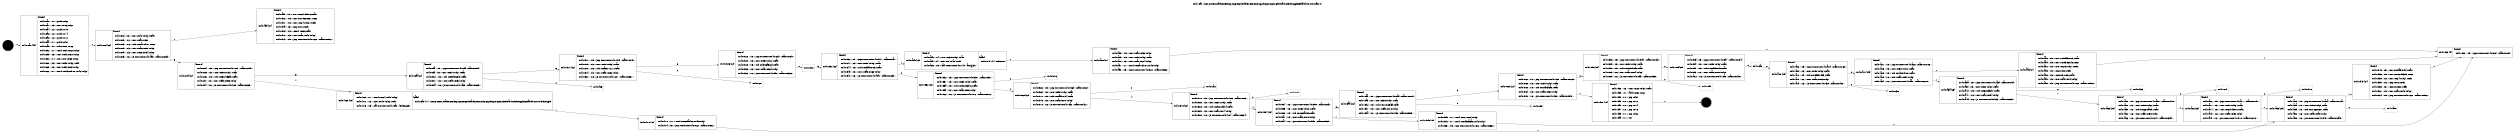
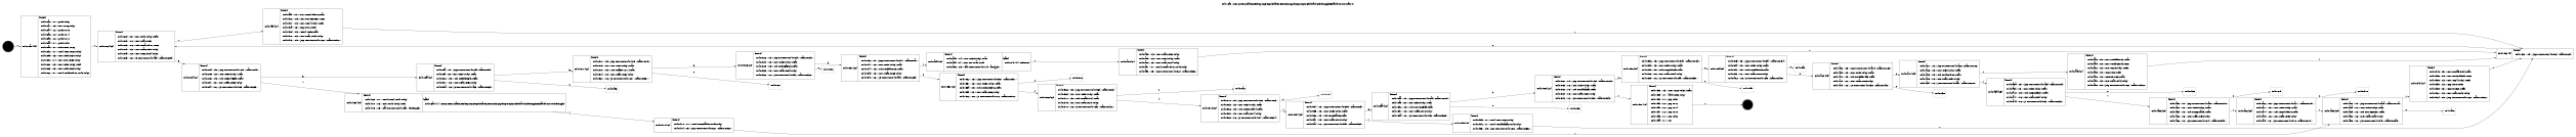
  digraph {
    label="0x4018a0 (/mnt/c/Users/mathe/Desktop/tcc/POCII/binaries/extr_micropythonportspic16bitboard.c_led_toggle_Final-ollvm.out::main(0))"
    labelloc=t
    rankdir=LR
    node [shape=record]
    Entry [fillcolor=black height=0.3 shape=circle style=filled width=0.3]
    n2 [label="{\n     0x4018a0 [45]\l\n     | [instrs]\l\n     &nbsp;&nbsp;0x4018a0 \<+1\>: push %rbp\l\n     &nbsp;&nbsp;0x4018a1 \<+3\>: mov %rsp,%rbp\l\n     &nbsp;&nbsp;0x4018a4 \<+2\>: push %r15\l\n     &nbsp;&nbsp;0x4018a6 \<+2\>: push %r14\l\n     &nbsp;&nbsp;0x4018a8 \<+2\>: push %r12\l\n     &nbsp;&nbsp;0x4018aa \<+1\>: push %rbx\l\n     &nbsp;&nbsp;0x4018ab \<+7\>: sub $0x80,%rsp\l\n     &nbsp;&nbsp;0x4018b2 \<+7\>: movl $0x0,-0x2c(%rbp)\l\n     &nbsp;&nbsp;0x4018b9 \<+3\>: mov %edi,-0x30(%rbp)\l\n     &nbsp;&nbsp;0x4018bc \<+4\>: mov %rsi,-0x38(%rbp)\l\n     &nbsp;&nbsp;0x4018c0 \<+3\>: mov -0x30(%rbp),%edi\l\n     &nbsp;&nbsp;0x4018c3 \<+3\>: mov %edi,-0x28(%rbp)\l\n     &nbsp;&nbsp;0x4018c6 \<+7\>: movl $0x4381f780,-0x4c(%rbp)\l\n  }"]
    n3 [label="{\n     0x4018cd [23]\l\n     | [instrs]\l\n     &nbsp;&nbsp;0x4018cd \<+3\>: mov -0x4c(%rbp),%eax\l\n     &nbsp;&nbsp;0x4018d0 \<+2\>: mov %eax,%ecx\l\n     &nbsp;&nbsp;0x4018d2 \<+6\>: sub $0x8a78f181,%ecx\l\n     &nbsp;&nbsp;0x4018d8 \<+3\>: mov %eax,-0x50(%rbp)\l\n     &nbsp;&nbsp;0x4018db \<+3\>: mov %ecx,-0x54(%rbp)\l\n     &nbsp;&nbsp;0x4018de \<+6\>: je 0000000000401afd \<main+0x25d\>\l\n  }"]
    n4 [label="{\n     0x401afd [27]\l\n     | [instrs]\l\n     &nbsp;&nbsp;0x401afd \<+5\>: mov $0x6d7d9900,%eax\l\n     &nbsp;&nbsp;0x401b02 \<+5\>: mov $0x79688e37,%ecx\l\n     &nbsp;&nbsp;0x401b07 \<+3\>: mov -0x24(%rbp),%edx\l\n     &nbsp;&nbsp;0x401b0a \<+3\>: cmp $0x1,%edx\l\n     &nbsp;&nbsp;0x401b0d \<+3\>: cmovl %ecx,%eax\l\n     &nbsp;&nbsp;0x401b10 \<+3\>: mov %eax,-0x4c(%rbp)\l\n     &nbsp;&nbsp;0x401b13 \<+5\>: jmp 0000000000401e22 \<main+0x582\>\l\n  }"]
    n5 [label="{\n     0x4018e4 [22]\l\n     | [instrs]\l\n     &nbsp;&nbsp;0x4018e4 \<+5\>: jmp 00000000004018e9 \<main+0x49\>\l\n     &nbsp;&nbsp;0x4018e9 \<+3\>: mov -0x50(%rbp),%eax\l\n     &nbsp;&nbsp;0x4018ec \<+5\>: sub $0x9c7b53b9,%eax\l\n     &nbsp;&nbsp;0x4018f1 \<+3\>: mov %eax,-0x58(%rbp)\l\n     &nbsp;&nbsp;0x4018f4 \<+6\>: je 0000000000401b69 \<main+0x2c9\>\l\n  }"]
    n6 [label="{\n     0x401e22 [5]\l\n     | [instrs]\l\n     &nbsp;&nbsp;0x401e22 \<+5\>: jmp 00000000004018cd \<main+0x2d\>\l\n  }"]
    n7 [label="{\n     0x401b69 [15]\l\n     | [instrs]\l\n     &nbsp;&nbsp;0x401b69 \<+7\>: movl $0x64,-0x40(%rbp)\l\n     &nbsp;&nbsp;0x401b70 \<+3\>: mov -0x40(%rbp),%edi\l\n     &nbsp;&nbsp;0x401b73 \<+5\>: call 00000000004013a0 \<led_toggle\>\l\n     | [calls]\l\n     &nbsp;&nbsp;0x4013a0 \{1\} (/mnt/c/Users/mathe/Desktop/tcc/POCII/binaries/extr_micropythonportspic16bitboard.c_led_toggle_Final-ollvm.out::led_toggle)\l\n  }"]
    n8 [label="{\n     0x4018fa [22]\l\n     | [instrs]\l\n     &nbsp;&nbsp;0x4018fa \<+5\>: jmp 00000000004018ff \<main+0x5f\>\l\n     &nbsp;&nbsp;0x4018ff \<+3\>: mov -0x50(%rbp),%eax\l\n     &nbsp;&nbsp;0x401902 \<+5\>: sub $0x9f73564e,%eax\l\n     &nbsp;&nbsp;0x401907 \<+3\>: mov %eax,-0x5c(%rbp)\l\n     &nbsp;&nbsp;0x40190a \<+6\>: je 0000000000401ac3 \<main+0x223\>\l\n  }"]
    n9 [label="{\n     0x401b78 [12]\l\n     | [instrs]\l\n     &nbsp;&nbsp;0x401b78 \<+7\>: movl $0x60bad8e,-0x4c(%rbp)\l\n     &nbsp;&nbsp;0x401b7f \<+5\>: jmp 0000000000401e22 \<main+0x582\>\l\n  }"]
    n10 [label="{\n     0x401ac3\l\n  }" style=dashed]
    n11 [label="{\n     0x401910 [22]\l\n     | [instrs]\l\n     &nbsp;&nbsp;0x401910 \<+5\>: jmp 0000000000401915 \<main+0x75\>\l\n     &nbsp;&nbsp;0x401915 \<+3\>: mov -0x50(%rbp),%eax\l\n     &nbsp;&nbsp;0x401918 \<+5\>: sub $0xa9577277,%eax\l\n     &nbsp;&nbsp;0x40191d \<+3\>: mov %eax,-0x60(%rbp)\l\n     &nbsp;&nbsp;0x401920 \<+6\>: je 0000000000401c87 \<main+0x3e7\>\l\n  }"]
    Exit [fillcolor=black height=0.3 peripheries=2 shape=circle style=filled width=0.3]
    n13 [label="{\n     0x401a85 [25]\l\n     | [instrs]\l\n     &nbsp;&nbsp;0x401a85 \<+5\>: jmp 0000000000401a8a \<main+0x1ea\>\l\n     &nbsp;&nbsp;0x401a8a \<+3\>: mov -0x50(%rbp),%eax\l\n     &nbsp;&nbsp;0x401a8d \<+5\>: sub $0x79688e37,%eax\l\n     &nbsp;&nbsp;0x401a92 \<+6\>: mov %eax,-0xa0(%rbp)\l\n     &nbsp;&nbsp;0x401a98 \<+6\>: je 0000000000401b4e \<main+0x2ae\>\l\n  }"]
    n14 [label="{\n     0x401c87\l\n  }" style=dashed]
    n15 [label="{\n     0x401926 [22]\l\n     | [instrs]\l\n     &nbsp;&nbsp;0x401926 \<+5\>: jmp 000000000040192b \<main+0x8b\>\l\n     &nbsp;&nbsp;0x40192b \<+3\>: mov -0x50(%rbp),%eax\l\n     &nbsp;&nbsp;0x40192e \<+5\>: sub $0xb86a3cd2,%eax\l\n     &nbsp;&nbsp;0x401933 \<+3\>: mov %eax,-0x64(%rbp)\l\n     &nbsp;&nbsp;0x401936 \<+6\>: je 0000000000401bdc \<main+0x33c\>\l\n  }"]
    n16 [label="{\n     0x401bdc\l\n  }" style=dashed]
    n17 [label="{\n     0x40193c [22]\l\n     | [instrs]\l\n     &nbsp;&nbsp;0x40193c \<+5\>: jmp 0000000000401941 \<main+0xa1\>\l\n     &nbsp;&nbsp;0x401941 \<+3\>: mov -0x50(%rbp),%eax\l\n     &nbsp;&nbsp;0x401944 \<+5\>: sub $0xbdbbe703,%eax\l\n     &nbsp;&nbsp;0x401949 \<+3\>: mov %eax,-0x68(%rbp)\l\n     &nbsp;&nbsp;0x40194c \<+6\>: je 0000000000401adb \<main+0x23b\>\l\n  }"]
    n18 [label="{\n     0x401a9e\l\n  }" style=dashed]
    n19 [label="{\n     0x401adb [13]\l\n     | [instrs]\l\n     &nbsp;&nbsp;0x401adb \<+4\>: mov -0x38(%rbp),%rax\l\n     &nbsp;&nbsp;0x401adf \<+4\>: mov 0x8(%rax),%rdi\l\n     &nbsp;&nbsp;0x401ae3 \<+5\>: call 0000000000401040 \<atoi@plt\>\l\n     | [calls]\l\n     &nbsp;&nbsp;0x401040 \{1\} (unknown)\l\n  }"]
    n20 [label="{\n     0x401952 [22]\l\n     | [instrs]\l\n     &nbsp;&nbsp;0x401952 \<+5\>: jmp 0000000000401957 \<main+0xb7\>\l\n     &nbsp;&nbsp;0x401957 \<+3\>: mov -0x50(%rbp),%eax\l\n     &nbsp;&nbsp;0x40195a \<+5\>: sub $0xd0293d76,%eax\l\n     &nbsp;&nbsp;0x40195f \<+3\>: mov %eax,-0x6c(%rbp)\l\n     &nbsp;&nbsp;0x401962 \<+6\>: je 0000000000401e16 \<main+0x576\>\l\n  }"]
    n21 [label="{\n     0x401b4e [27]\l\n     | [instrs]\l\n     &nbsp;&nbsp;0x401b4e \<+5\>: mov $0xdaf7e154,%eax\l\n     &nbsp;&nbsp;0x401b53 \<+5\>: mov $0x9c7b53b9,%ecx\l\n     &nbsp;&nbsp;0x401b58 \<+3\>: mov -0x24(%rbp),%edx\l\n     &nbsp;&nbsp;0x401b5b \<+3\>: cmp $0x0,%edx\l\n     &nbsp;&nbsp;0x401b5e \<+3\>: cmove %ecx,%eax\l\n     &nbsp;&nbsp;0x401b61 \<+3\>: mov %eax,-0x4c(%rbp)\l\n     &nbsp;&nbsp;0x401b64 \<+5\>: jmp 0000000000401e22 \<main+0x582\>\l\n  }"]
    n22 [label="{\n     0x401ae8 [21]\l\n     | [instrs]\l\n     &nbsp;&nbsp;0x401ae8 \<+3\>: mov %eax,-0x3c(%rbp)\l\n     &nbsp;&nbsp;0x401aeb \<+3\>: mov -0x3c(%rbp),%eax\l\n     &nbsp;&nbsp;0x401aee \<+3\>: mov %eax,-0x24(%rbp)\l\n     &nbsp;&nbsp;0x401af1 \<+7\>: movl $0x8a78f181,-0x4c(%rbp)\l\n     &nbsp;&nbsp;0x401af8 \<+5\>: jmp 0000000000401e22 \<main+0x582\>\l\n  }"]
    n23 [label="{\n     0x401e16\l\n  }" style=dashed]
    n24 [label="{\n     0x401968 [22]\l\n     | [instrs]\l\n     &nbsp;&nbsp;0x401968 \<+5\>: jmp 000000000040196d \<main+0xcd\>\l\n     &nbsp;&nbsp;0x40196d \<+3\>: mov -0x50(%rbp),%eax\l\n     &nbsp;&nbsp;0x401970 \<+5\>: sub $0xdaf7e154,%eax\l\n     &nbsp;&nbsp;0x401975 \<+3\>: mov %eax,-0x70(%rbp)\l\n     &nbsp;&nbsp;0x401978 \<+6\>: je 0000000000401ca2 \<main+0x402\>\l\n  }"]
    n25 [label="{\n     0x401ca2\l\n  }" style=dashed]
    n26 [label="{\n     0x40197e [22]\l\n     | [instrs]\l\n     &nbsp;&nbsp;0x40197e \<+5\>: jmp 0000000000401983 \<main+0xe3\>\l\n     &nbsp;&nbsp;0x401983 \<+3\>: mov -0x50(%rbp),%eax\l\n     &nbsp;&nbsp;0x401986 \<+5\>: sub $0xdc00dbb4,%eax\l\n     &nbsp;&nbsp;0x40198b \<+3\>: mov %eax,-0x74(%rbp)\l\n     &nbsp;&nbsp;0x40198e \<+6\>: je 0000000000401b84 \<main+0x2e4\>\l\n  }"]
    n27 [label="{\n     0x401b18\l\n  }" style=dashed]
    n28 [label="{\n     0x401b84\l\n  }" style=dashed]
    n29 [label="{\n     0x401994 [22]\l\n     | [instrs]\l\n     &nbsp;&nbsp;0x401994 \<+5\>: jmp 0000000000401999 \<main+0xf9\>\l\n     &nbsp;&nbsp;0x401999 \<+3\>: mov -0x50(%rbp),%eax\l\n     &nbsp;&nbsp;0x40199c \<+5\>: sub $0x60bad8e,%eax\l\n     &nbsp;&nbsp;0x4019a1 \<+3\>: mov %eax,-0x78(%rbp)\l\n     &nbsp;&nbsp;0x4019a4 \<+6\>: je 0000000000401dd5 \<main+0x535\>\l\n  }"]
    n30 [label="{\n     0x401a6c [25]\l\n     | [instrs]\l\n     &nbsp;&nbsp;0x401a6c \<+5\>: jmp 0000000000401a71 \<main+0x1d1\>\l\n     &nbsp;&nbsp;0x401a71 \<+3\>: mov -0x50(%rbp),%eax\l\n     &nbsp;&nbsp;0x401a74 \<+5\>: sub $0x6d7d9900,%eax\l\n     &nbsp;&nbsp;0x401a79 \<+6\>: mov %eax,-0x9c(%rbp)\l\n     &nbsp;&nbsp;0x401a7f \<+6\>: je 0000000000401b18 \<main+0x278\>\l\n  }"]
    n31 [label="{\n     0x401dd5 [19]\l\n     | [instrs]\l\n     &nbsp;&nbsp;0x401dd5 \<+7\>: movl $0x0,-0x2c(%rbp)\l\n     &nbsp;&nbsp;0x401ddc \<+7\>: movl $0x1fb6a6ae,-0x4c(%rbp)\l\n     &nbsp;&nbsp;0x401de3 \<+5\>: jmp 0000000000401e22 \<main+0x582\>\l\n  }"]
    n32 [label="{\n     0x4019aa [22]\l\n     | [instrs]\l\n     &nbsp;&nbsp;0x4019aa \<+5\>: jmp 00000000004019af \<main+0x10f\>\l\n     &nbsp;&nbsp;0x4019af \<+3\>: mov -0x50(%rbp),%eax\l\n     &nbsp;&nbsp;0x4019b2 \<+5\>: sub $0x1136543f,%eax\l\n     &nbsp;&nbsp;0x4019b7 \<+3\>: mov %eax,-0x7c(%rbp)\l\n     &nbsp;&nbsp;0x4019ba \<+6\>: je 0000000000401dc9 \<main+0x529\>\l\n  }"]
    n33 [label="{\n     0x401c7b\l\n  }" style=dashed]
    n34 [label="{\n     0x401dc9\l\n  }" style=dashed]
    n35 [label="{\n     0x4019c0 [22]\l\n     | [instrs]\l\n     &nbsp;&nbsp;0x4019c0 \<+5\>: jmp 00000000004019c5 \<main+0x125\>\l\n     &nbsp;&nbsp;0x4019c5 \<+3\>: mov -0x50(%rbp),%eax\l\n     &nbsp;&nbsp;0x4019c8 \<+5\>: sub $0x1fb6a6ae,%eax\l\n     &nbsp;&nbsp;0x4019cd \<+3\>: mov %eax,-0x80(%rbp)\l\n     &nbsp;&nbsp;0x4019d0 \<+6\>: je 0000000000401de8 \<main+0x548\>\l\n  }"]
    n36 [label="{\n     0x401a53 [25]\l\n     | [instrs]\l\n     &nbsp;&nbsp;0x401a53 \<+5\>: jmp 0000000000401a58 \<main+0x1b8\>\l\n     &nbsp;&nbsp;0x401a58 \<+3\>: mov -0x50(%rbp),%eax\l\n     &nbsp;&nbsp;0x401a5b \<+5\>: sub $0x6618abf1,%eax\l\n     &nbsp;&nbsp;0x401a60 \<+6\>: mov %eax,-0x98(%rbp)\l\n     &nbsp;&nbsp;0x401a66 \<+6\>: je 0000000000401c7b \<main+0x3db\>\l\n  }"]
    n37 [label="{\n     0x401de8 [19]\l\n     | [instrs]\l\n     &nbsp;&nbsp;0x401de8 \<+3\>: mov -0x2c(%rbp),%eax\l\n     &nbsp;&nbsp;0x401deb \<+7\>: add $0x80,%rsp\l\n     &nbsp;&nbsp;0x401df2 \<+1\>: pop %rbx\l\n     &nbsp;&nbsp;0x401df3 \<+2\>: pop %r12\l\n     &nbsp;&nbsp;0x401df5 \<+2\>: pop %r14\l\n     &nbsp;&nbsp;0x401df7 \<+2\>: pop %r15\l\n     &nbsp;&nbsp;0x401df9 \<+1\>: pop %rbp\l\n     &nbsp;&nbsp;0x401dfa \<+1\>: ret\l\n  }"]
    n38 [label="{\n     0x4019d6 [25]\l\n     | [instrs]\l\n     &nbsp;&nbsp;0x4019d6 \<+5\>: jmp 00000000004019db \<main+0x13b\>\l\n     &nbsp;&nbsp;0x4019db \<+3\>: mov -0x50(%rbp),%eax\l\n     &nbsp;&nbsp;0x4019de \<+5\>: sub $0x2c58b2f9,%eax\l\n     &nbsp;&nbsp;0x4019e3 \<+6\>: mov %eax,-0x84(%rbp)\l\n     &nbsp;&nbsp;0x4019e9 \<+6\>: je 0000000000401dfb \<main+0x55b\>\l\n  }"]
    n39 [label="{\n     0x401b33\l\n  }" style=dashed]
    n40 [label="{\n     0x401dfb\l\n  }" style=dashed]
    n41 [label="{\n     0x4019ef [25]\l\n     | [instrs]\l\n     &nbsp;&nbsp;0x4019ef \<+5\>: jmp 00000000004019f4 \<main+0x154\>\l\n     &nbsp;&nbsp;0x4019f4 \<+3\>: mov -0x50(%rbp),%eax\l\n     &nbsp;&nbsp;0x4019f7 \<+5\>: sub $0x2f5de8de,%eax\l\n     &nbsp;&nbsp;0x4019fc \<+6\>: mov %eax,-0x88(%rbp)\l\n     &nbsp;&nbsp;0x401a02 \<+6\>: je 0000000000401cae \<main+0x40e\>\l\n  }"]
    n42 [label="{\n     0x401cae\l\n  }" style=dashed]
    n43 [label="{\n     0x401a08 [25]\l\n     | [instrs]\l\n     &nbsp;&nbsp;0x401a08 \<+5\>: jmp 0000000000401a0d \<main+0x16d\>\l\n     &nbsp;&nbsp;0x401a0d \<+3\>: mov -0x50(%rbp),%eax\l\n     &nbsp;&nbsp;0x401a10 \<+5\>: sub $0x39b57d95,%eax\l\n     &nbsp;&nbsp;0x401a15 \<+6\>: mov %eax,-0x8c(%rbp)\l\n     &nbsp;&nbsp;0x401a1b \<+6\>: je 0000000000401d3e \<main+0x49e\>\l\n  }"]
    n44 [label="{\n     0x401d3e\l\n  }" style=dashed]
    n45 [label="{\n     0x401a21 [25]\l\n     | [instrs]\l\n     &nbsp;&nbsp;0x401a21 \<+5\>: jmp 0000000000401a26 \<main+0x186\>\l\n     &nbsp;&nbsp;0x401a26 \<+3\>: mov -0x50(%rbp),%eax\l\n     &nbsp;&nbsp;0x401a29 \<+5\>: sub $0x4381f780,%eax\l\n     &nbsp;&nbsp;0x401a2e \<+6\>: mov %eax,-0x90(%rbp)\l\n     &nbsp;&nbsp;0x401a34 \<+6\>: je 0000000000401aa8 \<main+0x208\>\l\n  }"]
    n46 [label="{\n     0x401a3a [25]\l\n     | [instrs]\l\n     &nbsp;&nbsp;0x401a3a \<+5\>: jmp 0000000000401a3f \<main+0x19f\>\l\n     &nbsp;&nbsp;0x401a3f \<+3\>: mov -0x50(%rbp),%eax\l\n     &nbsp;&nbsp;0x401a42 \<+5\>: sub $0x603d92b7,%eax\l\n     &nbsp;&nbsp;0x401a47 \<+6\>: mov %eax,-0x94(%rbp)\l\n     &nbsp;&nbsp;0x401a4d \<+6\>: je 0000000000401b33 \<main+0x293\>\l\n  }"]
    n47 [label="{\n     0x401aa8 [27]\l\n     | [instrs]\l\n     &nbsp;&nbsp;0x401aa8 \<+5\>: mov $0xbdbbe703,%eax\l\n     &nbsp;&nbsp;0x401aad \<+5\>: mov $0x9f73564e,%ecx\l\n     &nbsp;&nbsp;0x401ab2 \<+3\>: mov -0x28(%rbp),%edx\l\n     &nbsp;&nbsp;0x401ab5 \<+3\>: cmp $0x2,%edx\l\n     &nbsp;&nbsp;0x401ab8 \<+3\>: cmovne %ecx,%eax\l\n     &nbsp;&nbsp;0x401abb \<+3\>: mov %eax,-0x4c(%rbp)\l\n     &nbsp;&nbsp;0x401abe \<+5\>: jmp 0000000000401e22 \<main+0x582\>\l\n  }"]
    Entry -> n2 [label=" 1"]
    n2 -> n3 [label=" 1"]
    n3 -> n4 [label=" 1"]
    n3 -> n5 [label=" 6"]
+   n4 -> n6 [label=" 1"]
    n5 -> n7 [label=" 1"]
    n5 -> n8 [label=" 5"]
+   n6 -> n3 [label=" 6"]
    n7 -> n9 [label=" 1"]
    n8 -> n10 [label=" 0"]
    n8 -> n11 [label=" 5"]
    n9 -> n13 [label=" 1"]
    n11 -> n14 [label=" 0"]
    n11 -> n15 [label=" 5"]
    n13 -> n18 [label=" 0"]
    n13 -> n21 [label=" 1"]
    n15 -> n16 [label=" 0"]
-   n16 -> n17 [label=" 5"]
+   n15 -> n17 [label=" 5"]
    n17 -> n19 [label=" 1"]
    n17 -> n20 [label=" 4"]
    n19 -> n22 [label=" 1"]
    n20 -> n23 [label=" 0"]
    n20 -> n24 [label=" 4"]
    n21 -> n6 [label=" 1"]
    n22 -> n6 [label=" 1"]
    n24 -> n25 [label=" 0"]
    n24 -> n26 [label=" 4"]
    n26 -> n28 [label=" 0"]
    n26 -> n29 [label=" 4"]
    n29 -> n31 [label=" 1"]
    n29 -> n32 [label=" 6"]
    n30 -> n13 [label=" 1"]
    n30 -> n27 [label=" 0"]
    n31 -> n6 [label=" 1"]
    n32 -> n34 [label=" 0"]
    n32 -> n35 [label=" 3"]
    n35 -> n37 [label=" 1"]
    n35 -> n38 [label=" 2"]
    n36 -> n30 [label=" 1"]
    n36 -> n33 [label=" 0"]
    n37 -> Exit [label=" 1"]
    n38 -> n40 [label=" 0"]
    n38 -> n41 [label=" 2"]
    n41 -> n42 [label=" 0"]
-   n42 -> n43 [label=" 2"]
+   n41 -> n43 [label=" 2"]
    n43 -> n44 [label=" 0"]
    n43 -> n45 [label=" 2"]
    n45 -> n46 [label=" 1"]
    n45 -> n47 [label=" 1"]
    n46 -> n36 [label=" 1"]
    n46 -> n39 [label=" 0"]
    n47 -> n6 [label=" 1"]
  }
